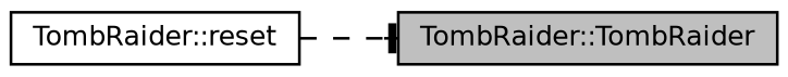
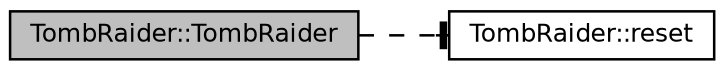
  digraph {
    rankdir=LR
    node [color=black fontname=Helvetica fontsize=10 shape=record style=filled]
    n1 [fillcolor=grey75 fontcolor=black height=0.2 label="TombRaider::TombRaider" width=0.4]
    n2 [fillcolor=white height=0.2 label="TombRaider::reset" width=0.4]
-   n2 -> n1 [color=black fontname=Helvetica fontsize=10 labelfontname=Helvetica labelfontsize=10 style=dashed arrowhead=tee]
+   n1 -> n2 [color=black fontname=Helvetica fontsize=10 labelfontname=Helvetica labelfontsize=10 style=dashed arrowhead=tee]
  }
